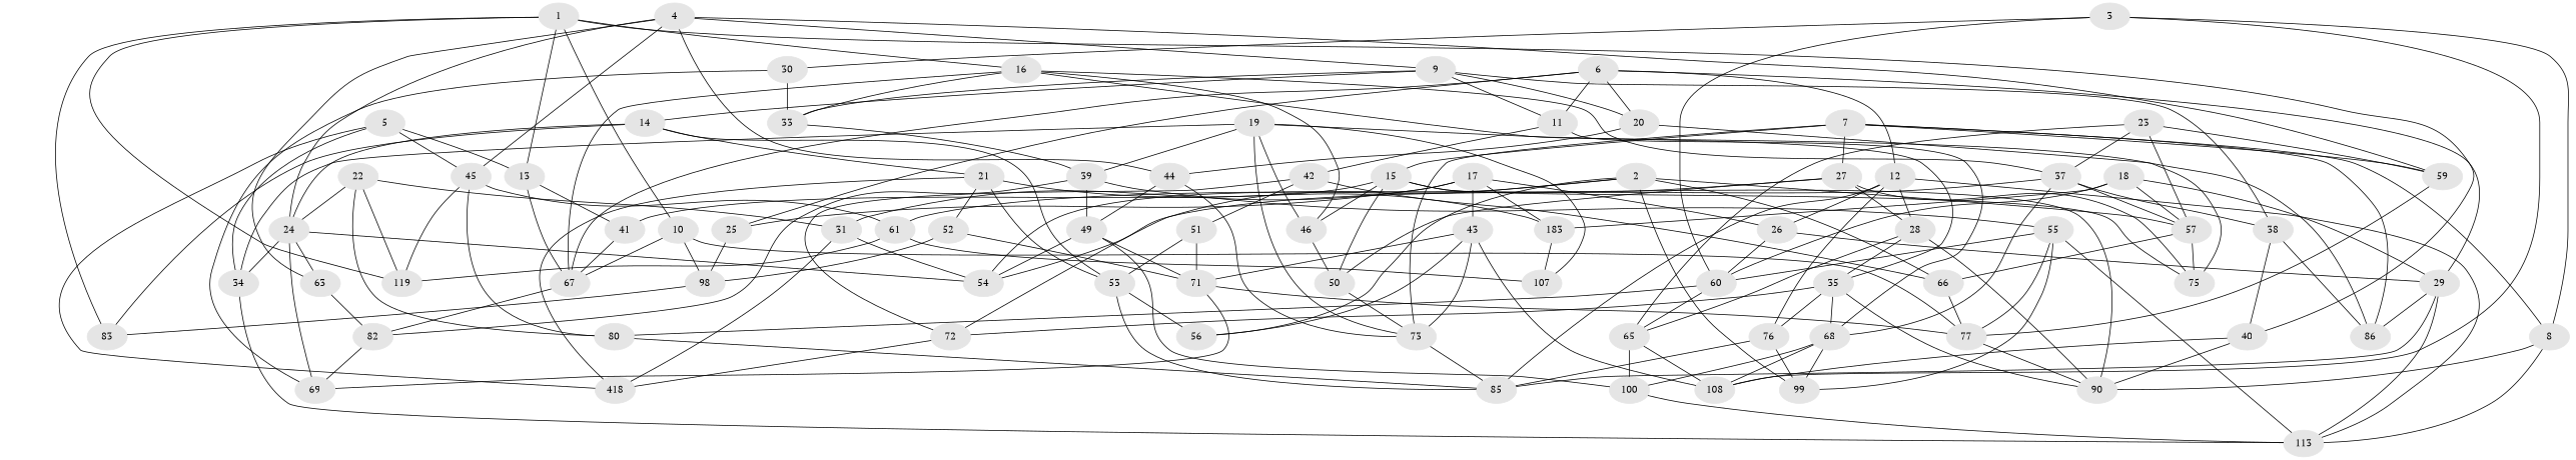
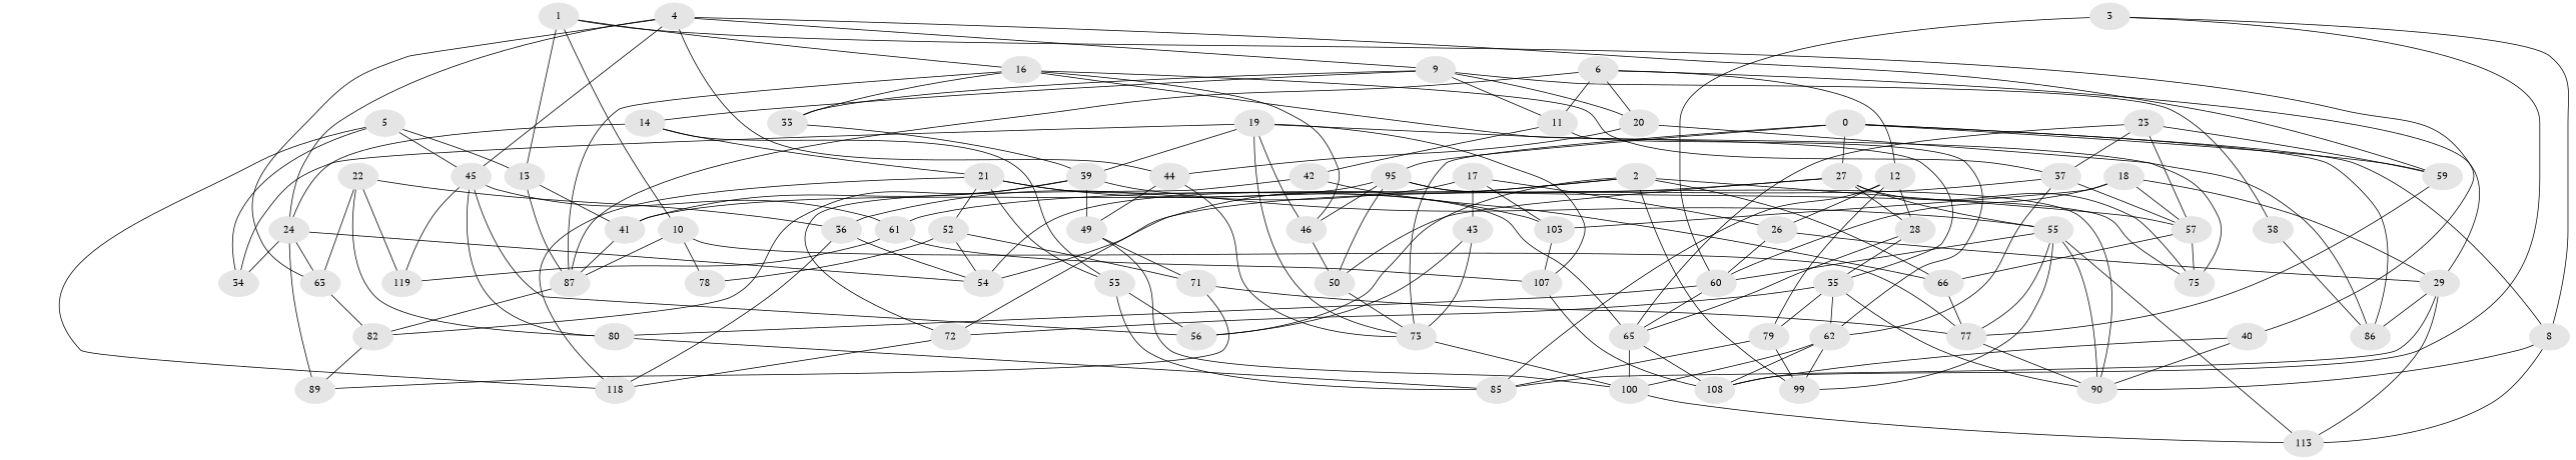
  graph {
    fontname="PT Serif"
    node [color=gray90 fontname="PT Serif" style=filled]
    edge [fontname="PT Serif"]
    1 [super="+32"]
    10
    13
    16 [super="+95"]
    40
-   83
    119
-   67 [super="+115"]
+   67 [super="+115" label=87]
    77 [super="+102"]
-   78 [label=98]
+   78
    41
    33
    46
    35 [super="+93"]
    37 [super="+117"]
    108 [super="+111"]
    90 [super="+92"]
    2 [super="+68"]
    54 [super="+70"]
    56
    57 [super="+106"]
    66
    72
    99
    75
-   118 [label=418]
+   118
    3
    8
-   30
    60 [super="+104"]
    113 [super="+114"]
-   89 [label=69]
+   89
    65 [super="+112"]
    80
    4 [super="+105"]
    9 [super="+91"]
    24 [super="+47"]
    44
    45 [super="+84"]
    59
    n41 [label=63]
    11
    20
    14 [super="+36"]
    38
    34
    73 [super="+97"]
    49
    61
    82
    5
    6 [super="+87"]
    12 [super="+96"]
-   25
    29 [super="+74"]
    42
-   62 [super="+69" label=68]
+   62 [super="+69"]
    26
    28 [super="+94"]
-   76
+   76 [label=79]
    85 [super="+116"]
    86
-   7 [super="+48"]
-   15 [super="+79"]
+   7 [super="+48" label=0]
+   15 [super="+79" label=95]
    27 [super="+88"]
    50
    55 [super="+98"]
    21 [super="+58"]
    53 [super="+110"]
    39 [super="+81"]
-   51
    100
-   103 [label=183]
+   103
    52
    17 [super="+63"]
-   31
+   31 [label=36]
    43
    71 [super="+101"]
    107
    18
    19 [super="+109"]
    22
    23
    1 -- 10
    1 -- 13
    1 -- 16
    1 -- 40
-   1 -- 83
-   1 -- 119
    10 -- 67
    10 -- 77
    10 -- 78
    13 -- 67
    13 -- 41
    16 -- 67
    16 -- 33
    16 -- 46
    16 -- 35
    16 -- 37
    40 -- 108
    40 -- 90
    67 -- 82
    77 -- 90
-   78 -- 83
    41 -- 67
    33 -- 39
    46 -- 50
    35 -- 90
    35 -- 72
    35 -- 62
    35 -- 76
    37 -- 54
    37 -- 57
-   37 -- 38
    37 -- 62
    2 -- 54
    2 -- 56
    2 -- 57
    2 -- 66
    2 -- 72
    2 -- 99
    57 -- 66
    57 -- 75
    66 -- 77
    72 -- 118
    3 -- 108
    3 -- 8
-   3 -- 30
    3 -- 60
    8 -- 90
    8 -- 113
-   30 -- 33
-   30 -- 89
    60 -- 65
    60 -- 80
    65 -- 108
    65 -- 100
    80 -- 85
    4 -- 9
    4 -- 24
    4 -- 44
    4 -- 45
    4 -- 59
    4 -- n41
    9 -- 33
    9 -- 11
    9 -- 20
    9 -- 14
    9 -- 38
    24 -- 54
    24 -- 89
    24 -- n41
    24 -- 34
    44 -- 73
    44 -- 49
    45 -- 119
+   45 -- 56
    45 -- 80
    45 -- 61
    59 -- 77
    n41 -- 82
    11 -- 42
    11 -- 62
    20 -- 75
    20 -- 44
-   14 -- 83 [weight=2]
    14 -- 24
    14 -- 21
    14 -- 53
-   38 -- 40
    38 -- 86
-   34 -- 113
-   73 -- 85
+   73 -- 100
    49 -- 100
    49 -- 71
    61 -- 119
    61 -- 107
    82 -- 89
    5 -- 13
    5 -- 118
    5 -- 45
    5 -- 34
    6 -- 67
    6 -- 11
    6 -- 20
    6 -- 12
-   6 -- 25
    6 -- 29
-   12 -- 113
    12 -- 26
    12 -- 28
    12 -- 76
    12 -- 85
-   25 -- 78
    29 -- 113
    29 -- 85
    29 -- 86
    42 -- 66
    42 -- 72
-   42 -- 51
    62 -- 108
    62 -- 99
    62 -- 100
    26 -- 60
    26 -- 29
    28 -- 35
-   28 -- 90
+   55 -- 90
    28 -- 65
    76 -- 99
    76 -- 85
    7 -- 8
    7 -- 59
    7 -- 73
    7 -- 86
    7 -- 15
    7 -- 27
    15 -- 41
    15 -- 46
    15 -- 90
    15 -- 75
    15 -- 50
    27 -- 75
    27 -- 61
    27 -- 28
    27 -- 50
+   27 -- 55
    50 -- 73
    55 -- 77
    55 -- 99
    55 -- 60
    55 -- 113
    21 -- 118
+   21 -- 65
    21 -- 53
    21 -- 103
    21 -- 52
    53 -- 56
    53 -- 85
+   39 -- 41
    39 -- 49
    39 -- 82
    39 -- 55
-   51 -- 53 [weight=2]
-   51 -- 71
    100 -- 113
    103 -- 107
    52 -- 78
-   49 -- 54
+   52 -- 54
    52 -- 71
-   17 -- 25 [weight=2]
    17 -- 26
    17 -- 103
    17 -- 31
    17 -- 43
    31 -- 54
    31 -- 118
    43 -- 56
    43 -- 73
-   43 -- 71
    71 -- 77
    71 -- 89
-   43 -- 108
+   107 -- 108
    18 -- 57
    18 -- 60
    18 -- 29
    18 -- 103
    19 -- 46
    19 -- 34
    19 -- 73
    19 -- 86
    19 -- 39
    19 -- 107
    22 -- 119
    22 -- 80
-   22 -- 24
+   22 -- n41
    22 -- 31
    23 -- 37
    23 -- 57
    23 -- 65
    23 -- 59
  }
